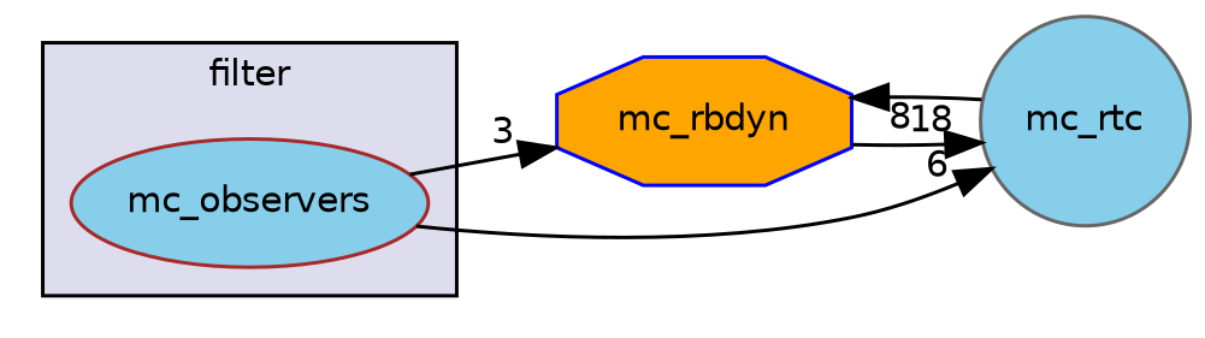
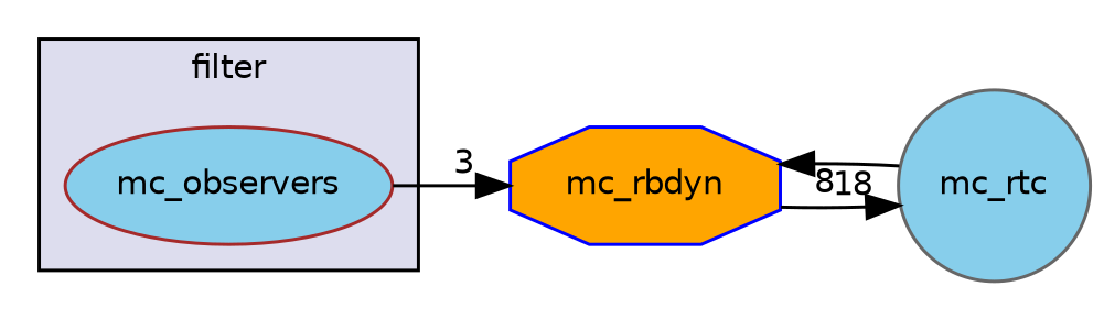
  digraph {
    compound=true
    rankdir=LR
    node [fillcolor=skyblue fontname=Helvetica fontsize=10 style=filled]
    edge [labeldistance=1.5 labelfontname=Helvetica labelfontsize=10]
    n1 [color=brown label=mc_observers pencolor=black shape=ellipse]
    n2 [color=blue fillcolor=orange label=mc_rbdyn shape=octagon]
    n3 [color=gray40 label=mc_rtc shape=circle]
    subgraph cluster_1 {
      bgcolor="#ddddee"
      fontname=Helvetica
      fontsize=10
      label=filter
      pencolor=black
      n1
    }
    n1 -> n2 [headlabel=3]
-   n1 -> n3 [headlabel=6]
    n2 -> n3 [headlabel=18]
    n3 -> n2 [headlabel=8]
  }
